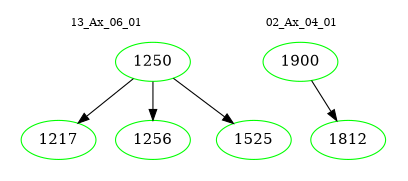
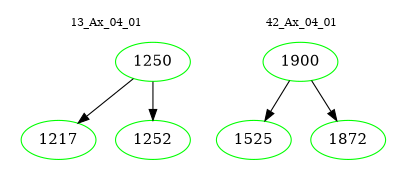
  digraph {
    node [color=green]
    edge [color=black]
    n1 [label=1250]
    n2 [label=1217]
-   n3 [label=1256]
+   n3 [label=1252]
    n4 [label=1900]
-   n5 [label=1812]
+   n5 [label=1872]
    n6 [label=1525]
    subgraph cluster_1 {
      color=white
      fontsize=10
-     label="13_Ax_06_01"
+     label="13_Ax_04_01"
      n1
      n2
      n3
    }
    subgraph cluster_2 {
      color=white
      fontsize=10
-     label="02_Ax_04_01"
+     label="42_Ax_04_01"
      n4
      n5
      n6
    }
    n1 -> n2
    n1 -> n3
    n4 -> n5
-   n1 -> n6
+   n4 -> n6
  }
